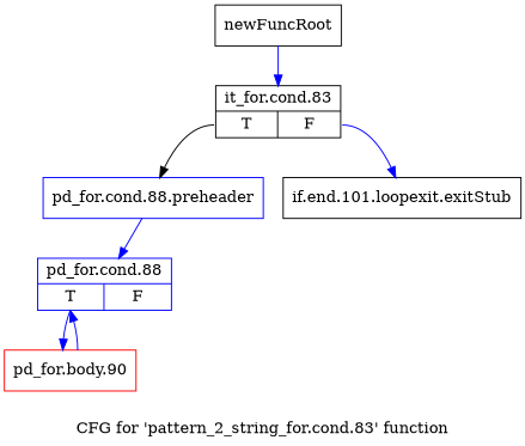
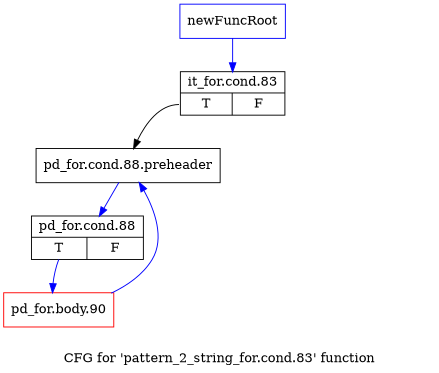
  digraph {
    label="CFG for 'pattern_2_string_for.cond.83' function"
    node [color=blue shape=record]
    edge [color=blue]
-   n1 [color=black label="{newFuncRoot}"]
+   n1 [label="{newFuncRoot}"]
    n2 [color=black label="{it_for.cond.83|{<s0>T|<s1>F}}"]
-   n3 [color=black label="{if.end.101.loopexit.exitStub}"]
-   n4 [label="{pd_for.cond.88.preheader}"]
-   n5 [label="{pd_for.cond.88|{<s0>T|<s1>F}}"]
+   n4 [color=black label="{pd_for.cond.88.preheader}"]
+   n5 [color=black label="{pd_for.cond.88|{<s0>T|<s1>F}}"]
    n6 [color=red label="{pd_for.body.90}"]
    n1 -> n2
-   n2 -> n3 [tailport=s1]
    n2 -> n4 [color=black tailport=s0]
    n4 -> n5
    n5 -> n6 [tailport=s0]
-   n6 -> n5
+   n6 -> n4
  }
